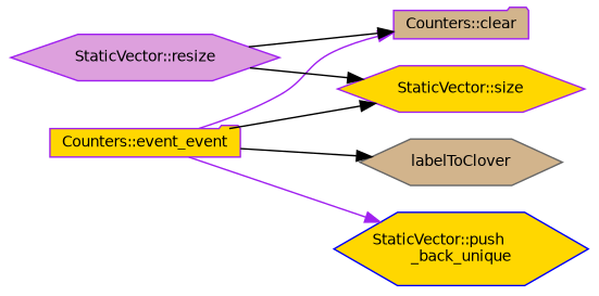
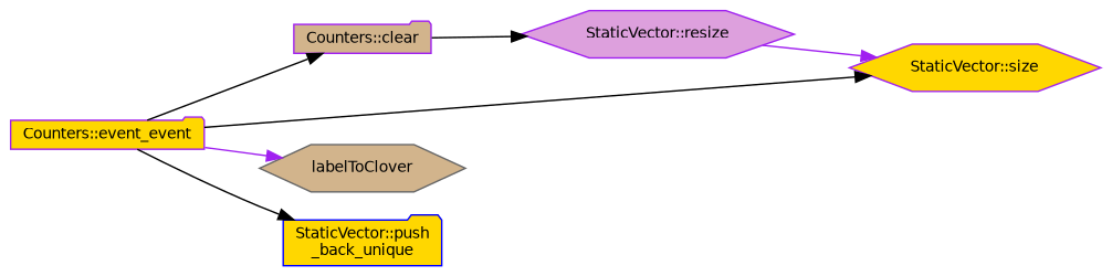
  digraph {
    rankdir=LR
    node [color=purple fillcolor=gold fontname=Helvetica fontsize=10 shape=folder style=filled]
    edge [color=black fontname=Helvetica fontsize=10 labelfontname=Helvetica labelfontsize=10 style=solid]
    n1 [fontcolor=black height=0.2 label="Counters::event_event" width=0.4]
    n2 [fillcolor=tan height=0.2 label="Counters::clear" width=0.4]
    n3 [height=0.2 label="StaticVector::size" shape=hexagon width=0.4]
    n4 [color=gray40 fillcolor=tan height=0.2 label=labelToClover shape=hexagon width=0.4]
-   n5 [color=blue height=0.2 label="StaticVector::push\l_back_unique" shape=hexagon width=0.4]
+   n5 [color=blue height=0.2 label="StaticVector::push\l_back_unique" width=0.4]
    n6 [fillcolor=plum height=0.2 label="StaticVector::resize" shape=hexagon width=0.4]
-   n1 -> n2 [color=purple]
+   n1 -> n2
    n1 -> n3
-   n1 -> n4
-   n1 -> n5 [color=purple]
-   n6 -> n2
-   n6 -> n3
+   n1 -> n4 [color=purple]
+   n1 -> n5
+   n2 -> n6
+   n6 -> n3 [color=purple]
  }
